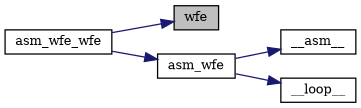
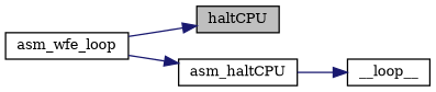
  digraph {
    fontname="DejaVu Serif"
    rankdir=LR
    node [color=black fillcolor=white fontname="DejaVu Serif" fontsize=10 shape=record style=filled]
    edge [color=midnightblue fontname="DejaVu Serif" fontsize=10 labelfontname=Helvetica labelfontsize=10 style=solid]
-   n1 [fillcolor=grey75 fontcolor=black height=0.2 label=wfe width=0.4]
-   n2 [height=0.2 label=asm_wfe_wfe width=0.4]
-   n3 [height=0.2 label=asm_wfe width=0.4]
-   n4 [height=0.2 label=__asm__ width=0.4]
+   n1 [fillcolor=grey75 fontcolor=black height=0.2 label=haltCPU width=0.4]
+   n2 [height=0.2 label=asm_wfe_loop width=0.4]
+   n3 [height=0.2 label=asm_haltCPU width=0.4]
    n5 [height=0.2 label=__loop__ width=0.4]
    n2 -> n1
    n2 -> n3
-   n3 -> n4
    n3 -> n5
  }
